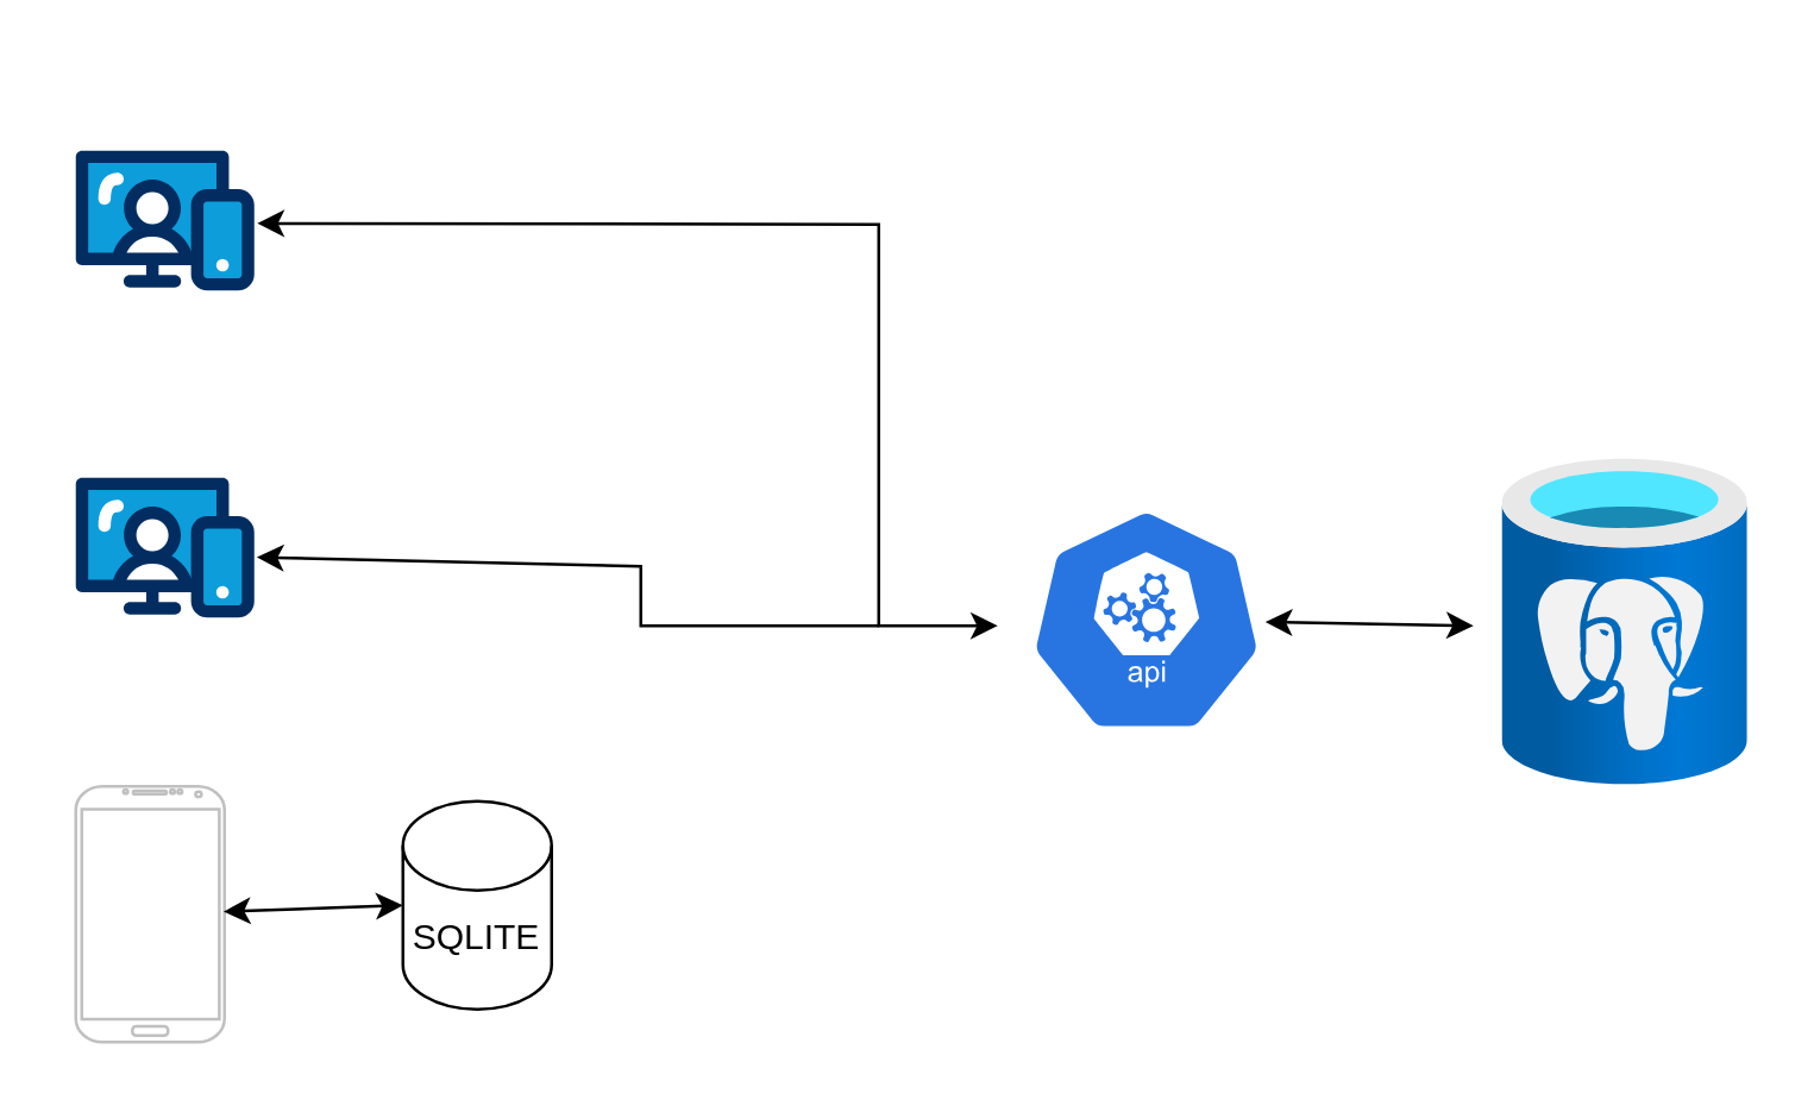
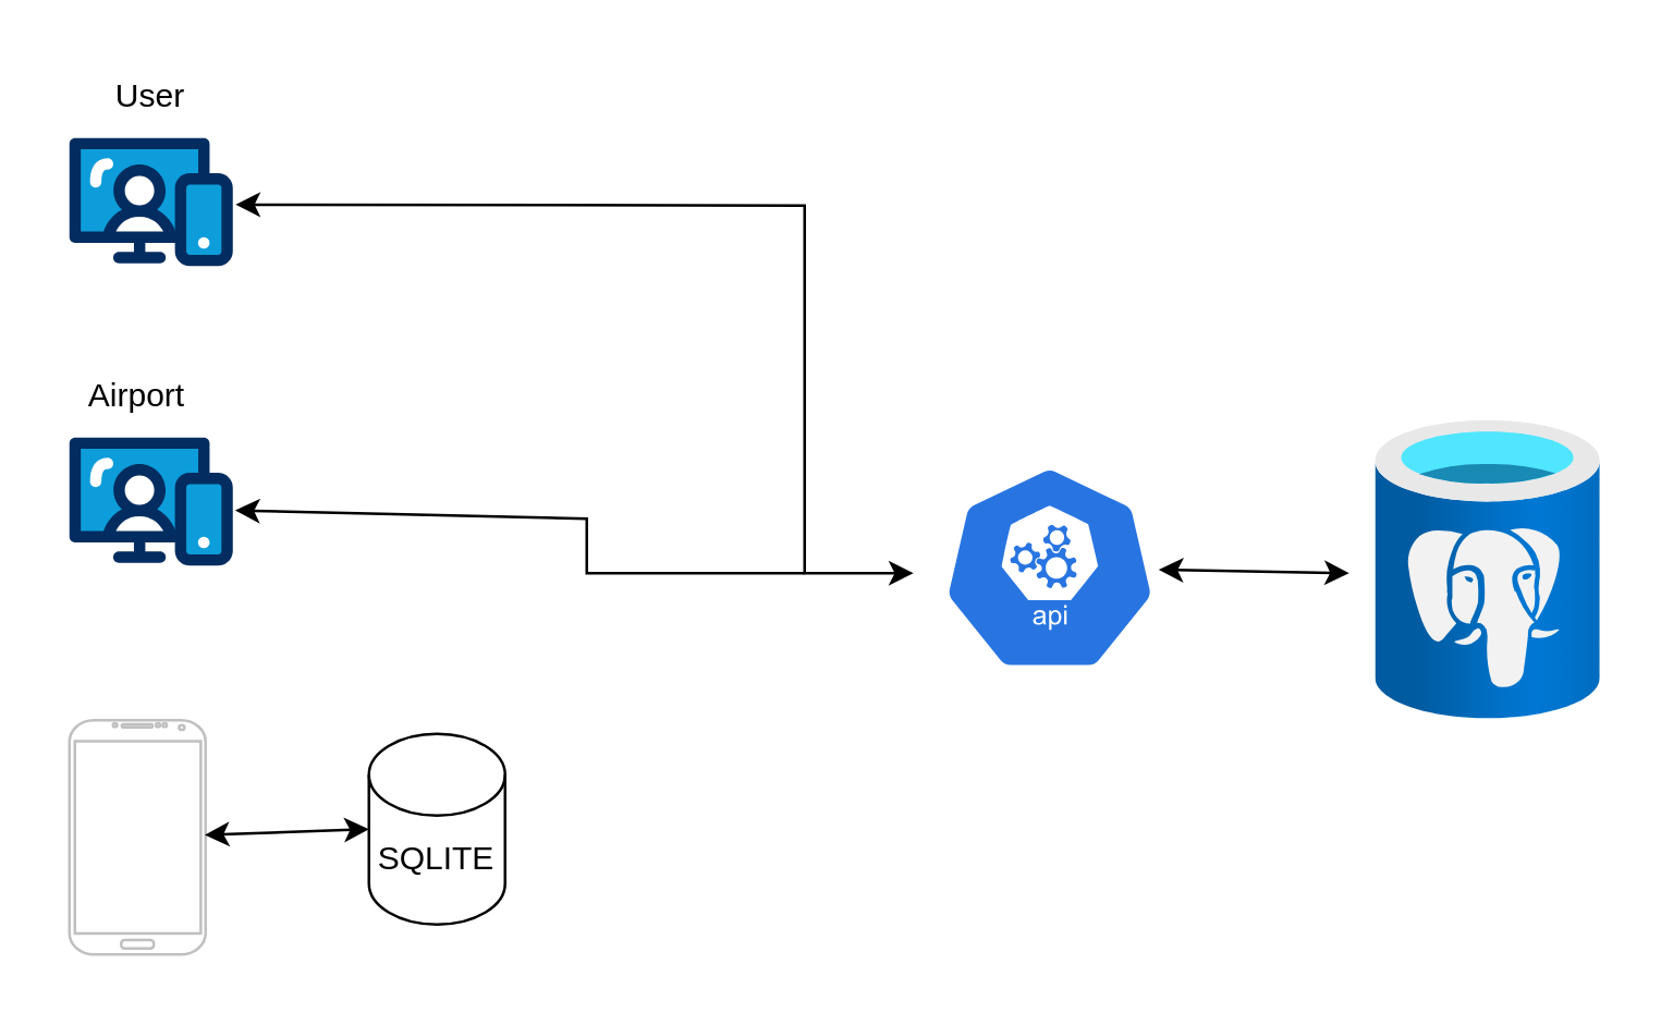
  <mxCell id="0" />
  <mxCell id="1" parent="0" />
  <mxCell id="2" value="" style="image;aspect=fixed;html=1;points=[];align=center;fontSize=12;image=img/lib/azure2/databases/Azure_Database_PostgreSQL_Server.svg;" vertex="1" parent="1"><mxGeometry x="505" y="154" width="82.5" height="110" as="geometry" /></mxCell>
  <mxCell id="3" value="" style="endArrow=classic;startArrow=classic;html=1;rounded=0;" edge="1" parent="1" source="4"><mxGeometry width="50" height="50" relative="1" as="geometry"><mxPoint x="375" y="232" as="sourcePoint" /><mxPoint x="495" y="210" as="targetPoint" /></mxGeometry></mxCell>
  <mxCell id="4" value="" style="sketch=0;html=1;dashed=0;whitespace=wrap;fillColor=#2875E2;strokeColor=#ffffff;points=[[0.005,0.63,0],[0.1,0.2,0],[0.9,0.2,0],[0.5,0,0],[0.995,0.63,0],[0.72,0.99,0],[0.5,1,0],[0.28,0.99,0]];verticalLabelPosition=bottom;align=center;verticalAlign=top;shape=mxgraph.kubernetes.icon;prIcon=api" vertex="1" parent="1"><mxGeometry x="345" y="170" width="80" height="76" as="geometry" /></mxCell>
  <mxCell id="5" value="" style="verticalLabelPosition=bottom;verticalAlign=top;html=1;shadow=0;dashed=0;strokeWidth=1;shape=mxgraph.android.phone2;strokeColor=#c0c0c0;" vertex="1" parent="1"><mxGeometry x="25" y="264" width="50" height="86" as="geometry" /></mxCell>
  <mxCell id="6" value="" style="shape=cylinder3;whiteSpace=wrap;html=1;boundedLbl=1;backgroundOutline=1;size=15;" vertex="1" parent="1"><mxGeometry x="135" y="269" width="50" height="70" as="geometry" /></mxCell>
  <mxCell id="7" value="" style="endArrow=classic;startArrow=classic;html=1;rounded=0;entryX=0;entryY=0.5;entryDx=0;entryDy=0;entryPerimeter=0;exitX=0.993;exitY=0.49;exitDx=0;exitDy=0;exitPerimeter=0;" edge="1" parent="1" source="5" target="6"><mxGeometry width="50" height="50" relative="1" as="geometry"><mxPoint x="25" y="344" as="sourcePoint" /><mxPoint x="126" y="344" as="targetPoint" /></mxGeometry></mxCell>
  <mxCell id="8" value="SQLITE" style="text;html=1;strokeColor=none;fillColor=none;align=center;verticalAlign=middle;whiteSpace=wrap;rounded=0;" vertex="1" parent="1"><mxGeometry x="145" y="310" width="30" height="10" as="geometry" /></mxCell>
  <mxCell id="9" value="" style="verticalLabelPosition=bottom;aspect=fixed;html=1;shape=mxgraph.salesforce.web;" vertex="1" parent="1"><mxGeometry x="25" y="50" width="60" height="47.4" as="geometry" /></mxCell>
  <mxCell id="10" value="" style="verticalLabelPosition=bottom;aspect=fixed;html=1;shape=mxgraph.salesforce.web;" vertex="1" parent="1"><mxGeometry x="25" y="160" width="60" height="47.4" as="geometry" /></mxCell>
+ <mxCell id="11" value="Airport" style="text;html=1;strokeColor=none;fillColor=none;align=center;verticalAlign=middle;whiteSpace=wrap;rounded=0;" vertex="1" parent="1"><mxGeometry x="20" y="130" width="60" height="30" as="geometry" /></mxCell>
+ <mxCell id="12" value="User" style="text;html=1;strokeColor=none;fillColor=none;align=center;verticalAlign=middle;whiteSpace=wrap;rounded=0;" vertex="1" parent="1"><mxGeometry x="25" y="20" width="60" height="30" as="geometry" /></mxCell>
  <mxCell id="13" value="" style="endArrow=classic;startArrow=classic;html=1;rounded=0;exitX=1.017;exitY=0.52;exitDx=0;exitDy=0;exitPerimeter=0;" edge="1" parent="1" source="9"><mxGeometry width="50" height="50" relative="1" as="geometry"><mxPoint x="185" y="120" as="sourcePoint" /><mxPoint x="335" y="210" as="targetPoint" /><Array as="points"><mxPoint x="295" y="75" /><mxPoint x="295" y="210" /><mxPoint x="325" y="210" /></Array></mxGeometry></mxCell>
  <mxCell id="14" value="" style="endArrow=classic;html=1;rounded=0;entryX=1.014;entryY=0.569;entryDx=0;entryDy=0;entryPerimeter=0;" edge="1" parent="1" target="10"><mxGeometry width="50" height="50" relative="1" as="geometry"><mxPoint x="295" y="210" as="sourcePoint" /><mxPoint x="245" y="170" as="targetPoint" /><Array as="points"><mxPoint x="215" y="210" /><mxPoint x="215" y="190" /></Array></mxGeometry></mxCell>
